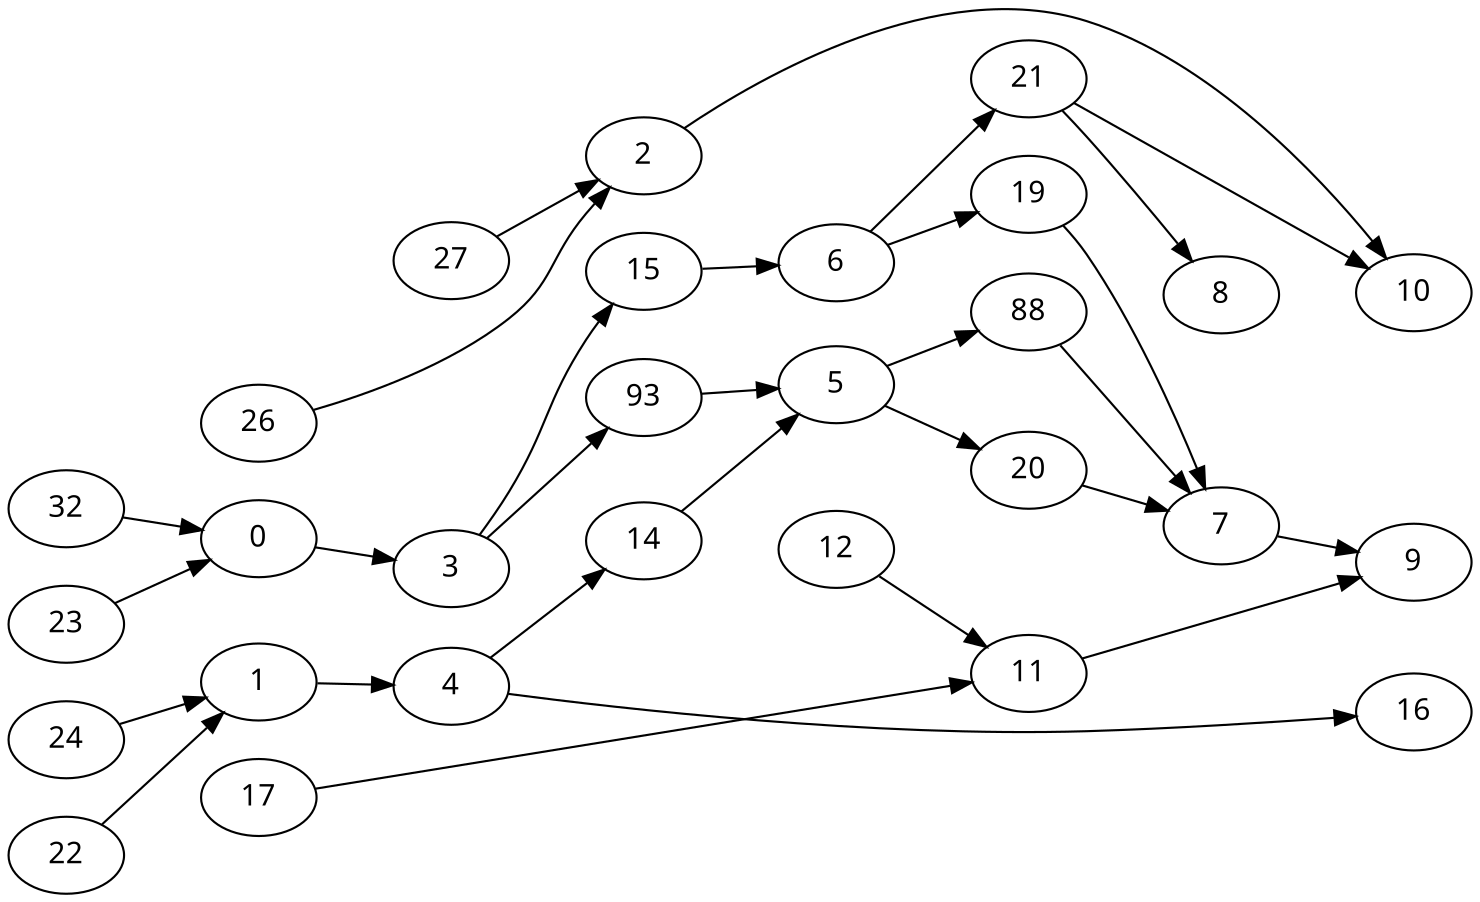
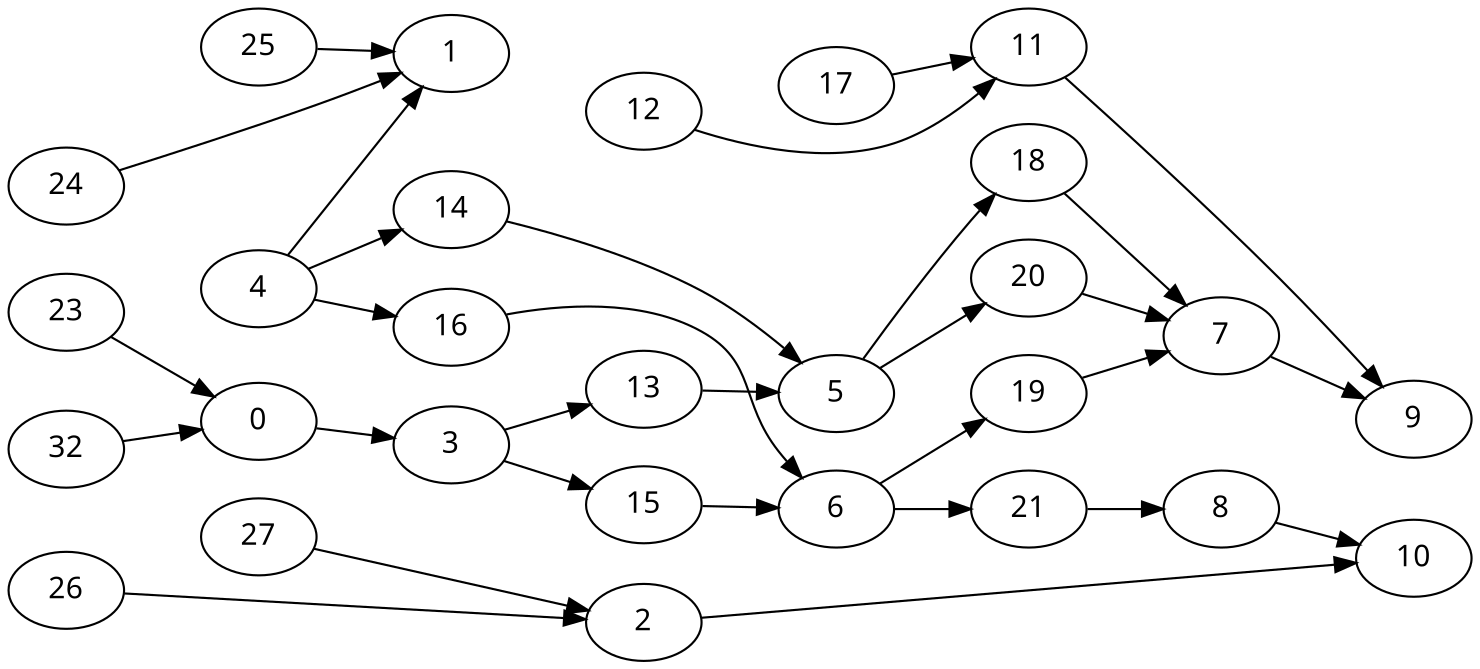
  digraph {
    fontname="Noto Sans"
    rankdir=LR
    node [fontname="Noto Sans"]
    edge [fontname="Noto Sans" weight=0]
    0
    3
-   13 [label=93]
+   13
    15
    1
    4
    14
    16
    2
    10
    5
    6
-   18 [label=88]
+   18
    20
    7
    19
    21
    8
    9
    11
    12
    17
    n23 [label=32]
    23
    24
-   25 [label=22]
+   25
    26
    27
    0 -> 3
    3 -> 13
    3 -> 15
    13 -> 5
    15 -> 6
-   1 -> 4
+   4 -> 1
    4 -> 14
    4 -> 16
    14 -> 5
+   16 -> 6
    2 -> 10
    5 -> 18
    5 -> 20
    6 -> 19
    6 -> 21
    18 -> 7
    20 -> 7
    7 -> 9
    19 -> 7
    21 -> 8
-   21 -> 10
+   8 -> 10
    11 -> 9
    12 -> 11
    17 -> 11
    n23 -> 0
    23 -> 0
    24 -> 1
    25 -> 1
    26 -> 2
    27 -> 2
  }
